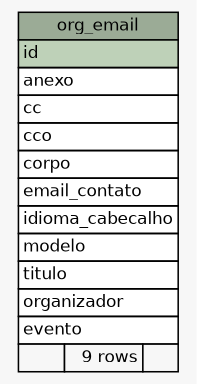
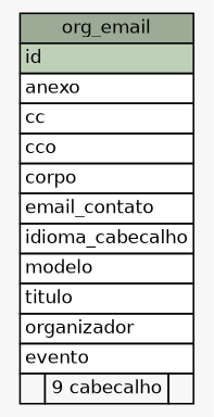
  digraph {
    bgcolor="#f7f7f7"
    fontname=Helvetica
    fontsize=11
    nodesep=0.18
    rankdir=RL
    ranksep=0.46
-   n1 [fontname=Helvetica fontsize=11 label=<     <TABLE BORDER="0" CELLBORDER="1" CELLSPACING="0" BGCOLOR="#ffffff">       <TR><TD COLSPAN="3" BGCOLOR="#9bab96" ALIGN="CENTER">org_email</TD></TR>       <TR><TD PORT="id" COLSPAN="3" BGCOLOR="#bed1b8" ALIGN="LEFT">id</TD></TR>       <TR><TD PORT="anexo" COLSPAN="3" ALIGN="LEFT">anexo</TD></TR>       <TR><TD PORT="cc" COLSPAN="3" ALIGN="LEFT">cc</TD></TR>       <TR><TD PORT="cco" COLSPAN="3" ALIGN="LEFT">cco</TD></TR>       <TR><TD PORT="corpo" COLSPAN="3" ALIGN="LEFT">corpo</TD></TR>       <TR><TD PORT="email_contato" COLSPAN="3" ALIGN="LEFT">email_contato</TD></TR>       <TR><TD PORT="idioma_cabecalho" COLSPAN="3" ALIGN="LEFT">idioma_cabecalho</TD></TR>       <TR><TD PORT="modelo" COLSPAN="3" ALIGN="LEFT">modelo</TD></TR>       <TR><TD PORT="titulo" COLSPAN="3" ALIGN="LEFT">titulo</TD></TR>       <TR><TD PORT="organizador" COLSPAN="3" ALIGN="LEFT">organizador</TD></TR>       <TR><TD PORT="evento" COLSPAN="3" ALIGN="LEFT">evento</TD></TR>       <TR><TD ALIGN="LEFT" BGCOLOR="#f7f7f7">  </TD><TD ALIGN="RIGHT" BGCOLOR="#f7f7f7">9 rows</TD><TD ALIGN="RIGHT" BGCOLOR="#f7f7f7">  </TD></TR>     </TABLE>> shape=plaintext]
+   n1 [fontname=Helvetica fontsize=11 label=<     <TABLE BORDER="0" CELLBORDER="1" CELLSPACING="0" BGCOLOR="#ffffff">       <TR><TD COLSPAN="3" BGCOLOR="#9bab96" ALIGN="CENTER">org_email</TD></TR>       <TR><TD PORT="id" COLSPAN="3" BGCOLOR="#bed1b8" ALIGN="LEFT">id</TD></TR>       <TR><TD PORT="anexo" COLSPAN="3" ALIGN="LEFT">anexo</TD></TR>       <TR><TD PORT="cc" COLSPAN="3" ALIGN="LEFT">cc</TD></TR>       <TR><TD PORT="cco" COLSPAN="3" ALIGN="LEFT">cco</TD></TR>       <TR><TD PORT="corpo" COLSPAN="3" ALIGN="LEFT">corpo</TD></TR>       <TR><TD PORT="email_contato" COLSPAN="3" ALIGN="LEFT">email_contato</TD></TR>       <TR><TD PORT="idioma_cabecalho" COLSPAN="3" ALIGN="LEFT">idioma_cabecalho</TD></TR>       <TR><TD PORT="modelo" COLSPAN="3" ALIGN="LEFT">modelo</TD></TR>       <TR><TD PORT="titulo" COLSPAN="3" ALIGN="LEFT">titulo</TD></TR>       <TR><TD PORT="organizador" COLSPAN="3" ALIGN="LEFT">organizador</TD></TR>       <TR><TD PORT="evento" COLSPAN="3" ALIGN="LEFT">evento</TD></TR>       <TR><TD ALIGN="LEFT" BGCOLOR="#f7f7f7">  </TD><TD ALIGN="RIGHT" BGCOLOR="#f7f7f7">9 cabecalho</TD><TD ALIGN="RIGHT" BGCOLOR="#f7f7f7">  </TD></TR>     </TABLE>> shape=plaintext]
  }
